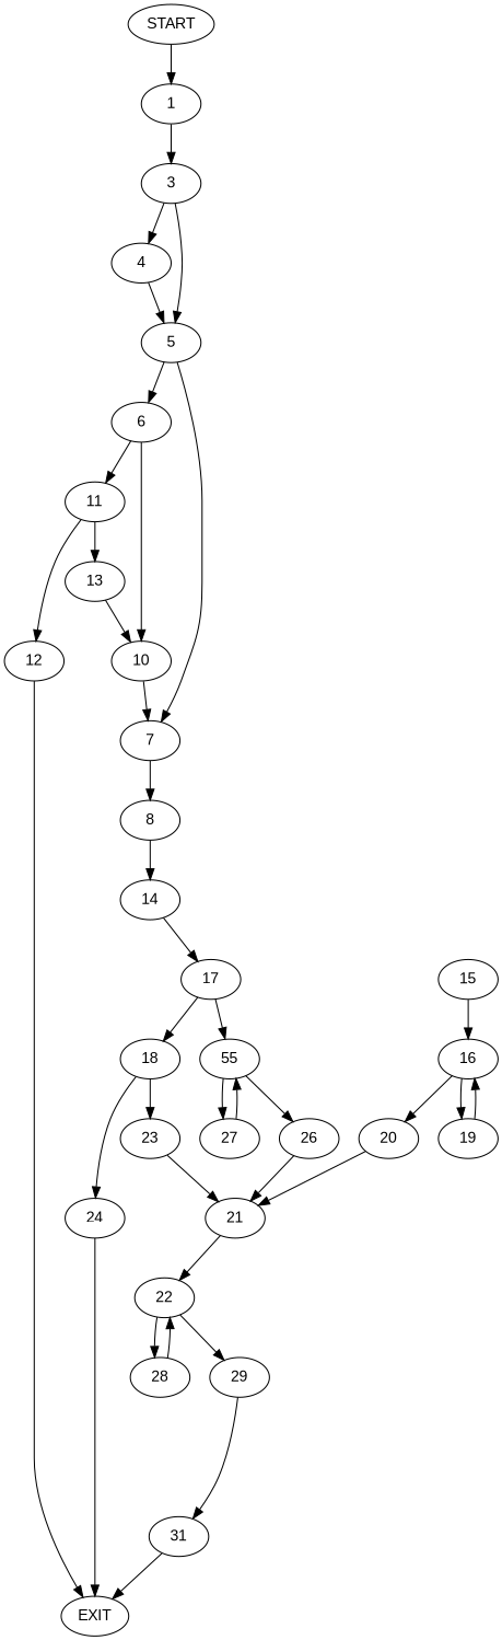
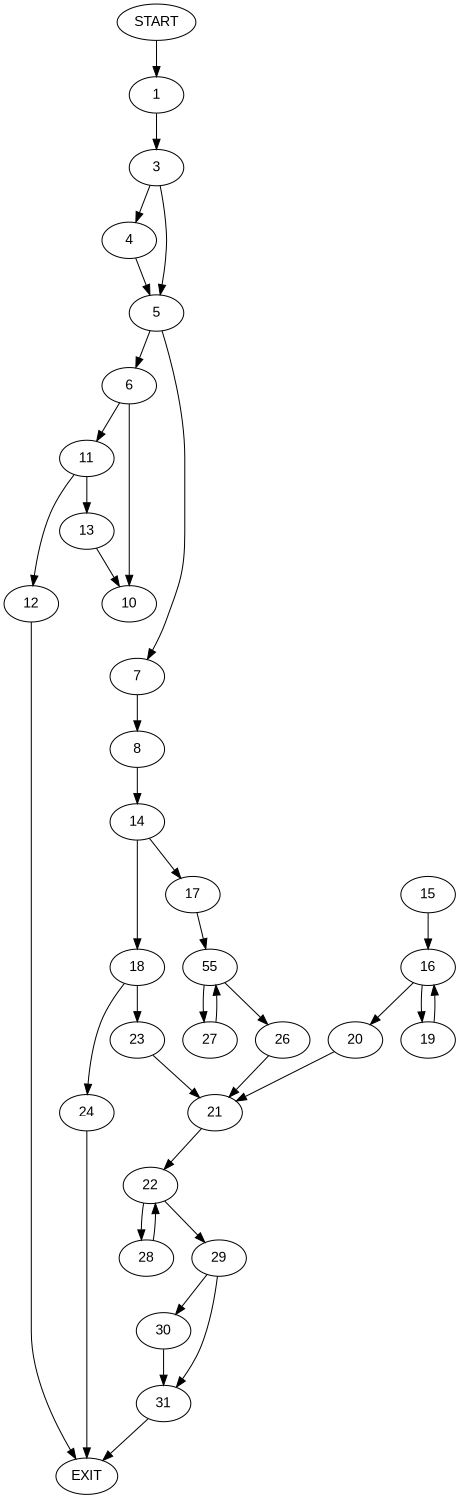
  digraph {
    fontname="Liberation Sans"
    node [fontname="Liberation Sans"]
    edge [fontname="Liberation Sans"]
    n1 [label=START]
    1
    3
    n4 [label=EXIT]
    4
    5
    6
    7
    10
    11
    8
    12
    13
    14
    17
    18
    15
    16
    n19 [label=55]
    23
    24
    19
    20
    21
    26
    27
    22
    28
    29
+   30
    31
    n1 -> 1
    1 -> 3
    3 -> 4
    3 -> 5
    4 -> 5
    5 -> 6
    5 -> 7
    6 -> 10
    6 -> 11
    7 -> 8
-   10 -> 7
    11 -> 12
    11 -> 13
    8 -> 14
    12 -> n4
    13 -> 10
    14 -> 17
-   17 -> 18
+   14 -> 18
    17 -> n19
    18 -> 23
    18 -> 24
    15 -> 16
    16 -> 19
    16 -> 20
    n19 -> 26
    n19 -> 27
    23 -> 21
    24 -> n4
    19 -> 16
    20 -> 21
    21 -> 22
    26 -> 21
    27 -> n19
    22 -> 28
    22 -> 29
    28 -> 22
+   29 -> 30
    29 -> 31
+   30 -> 31
    31 -> n4
  }
